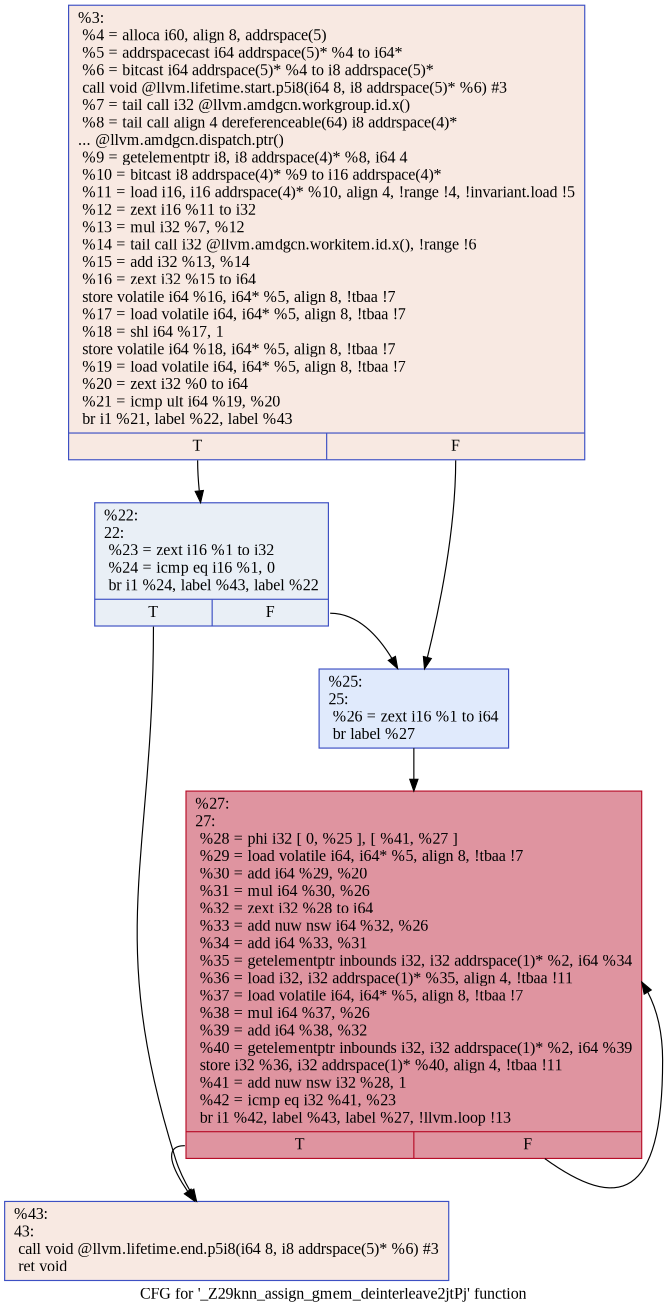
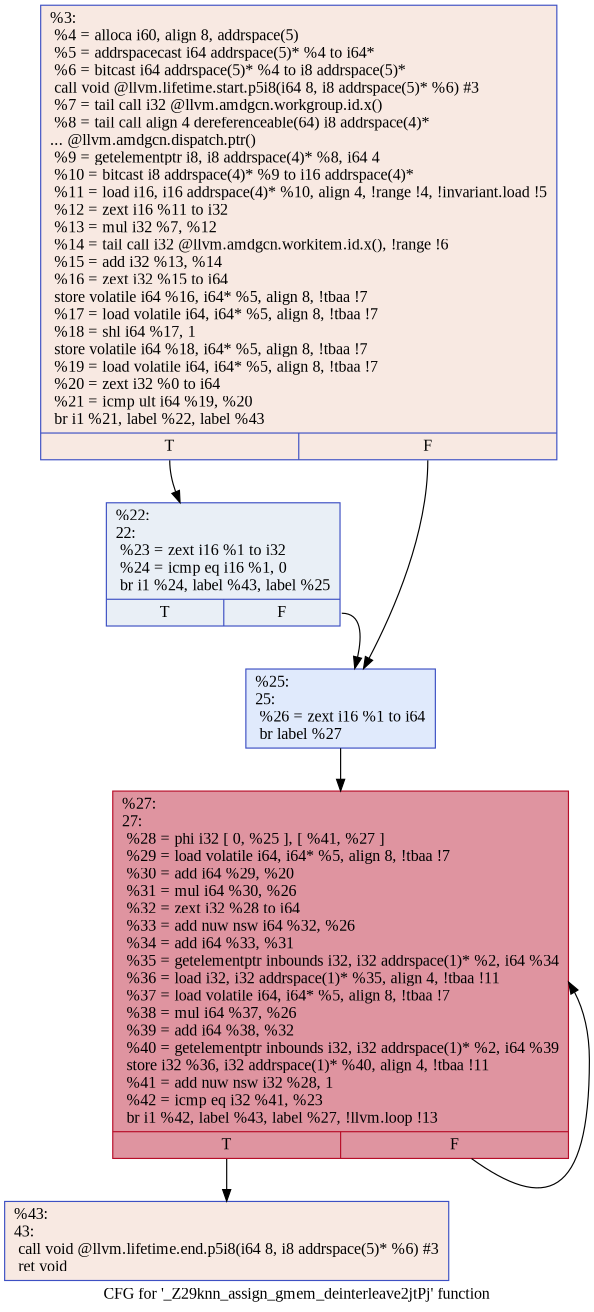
  digraph {
    fontname="Liberation Serif"
    label="CFG for '_Z29knn_assign_gmem_deinterleave2jtPj' function"
    node [color="#3d50c3ff" fillcolor="#efcebd70" fontname="Liberation Serif" shape=record style=filled]
    edge [fontname="Liberation Serif" tailport=s0]
    n1 [label="{%3:\l  %4 = alloca i60, align 8, addrspace(5)\l  %5 = addrspacecast i64 addrspace(5)* %4 to i64*\l  %6 = bitcast i64 addrspace(5)* %4 to i8 addrspace(5)*\l  call void @llvm.lifetime.start.p5i8(i64 8, i8 addrspace(5)* %6) #3\l  %7 = tail call i32 @llvm.amdgcn.workgroup.id.x()\l  %8 = tail call align 4 dereferenceable(64) i8 addrspace(4)*\l... @llvm.amdgcn.dispatch.ptr()\l  %9 = getelementptr i8, i8 addrspace(4)* %8, i64 4\l  %10 = bitcast i8 addrspace(4)* %9 to i16 addrspace(4)*\l  %11 = load i16, i16 addrspace(4)* %10, align 4, !range !4, !invariant.load !5\l  %12 = zext i16 %11 to i32\l  %13 = mul i32 %7, %12\l  %14 = tail call i32 @llvm.amdgcn.workitem.id.x(), !range !6\l  %15 = add i32 %13, %14\l  %16 = zext i32 %15 to i64\l  store volatile i64 %16, i64* %5, align 8, !tbaa !7\l  %17 = load volatile i64, i64* %5, align 8, !tbaa !7\l  %18 = shl i64 %17, 1\l  store volatile i64 %18, i64* %5, align 8, !tbaa !7\l  %19 = load volatile i64, i64* %5, align 8, !tbaa !7\l  %20 = zext i32 %0 to i64\l  %21 = icmp ult i64 %19, %20\l  br i1 %21, label %22, label %43\l|{<s0>T|<s1>F}}"]
-   n2 [fillcolor="#cedaeb70" label="{%22:\l22:                                               \l  %23 = zext i16 %1 to i32\l  %24 = icmp eq i16 %1, 0\l  br i1 %24, label %43, label %22\l|{<s0>T|<s1>F}}"]
+   n2 [fillcolor="#cedaeb70" label="{%22:\l22:                                               \l  %23 = zext i16 %1 to i32\l  %24 = icmp eq i16 %1, 0\l  br i1 %24, label %43, label %25\l|{<s0>T|<s1>F}}"]
    n3 [fillcolor="#b9d0f970" label="{%25:\l25:                                               \l  %26 = zext i16 %1 to i64\l  br label %27\l}"]
    n4 [label="{%43:\l43:                                               \l  call void @llvm.lifetime.end.p5i8(i64 8, i8 addrspace(5)* %6) #3\l  ret void\l}"]
    n5 [color="#b70d28ff" fillcolor="#b70d2870" label="{%27:\l27:                                               \l  %28 = phi i32 [ 0, %25 ], [ %41, %27 ]\l  %29 = load volatile i64, i64* %5, align 8, !tbaa !7\l  %30 = add i64 %29, %20\l  %31 = mul i64 %30, %26\l  %32 = zext i32 %28 to i64\l  %33 = add nuw nsw i64 %32, %26\l  %34 = add i64 %33, %31\l  %35 = getelementptr inbounds i32, i32 addrspace(1)* %2, i64 %34\l  %36 = load i32, i32 addrspace(1)* %35, align 4, !tbaa !11\l  %37 = load volatile i64, i64* %5, align 8, !tbaa !7\l  %38 = mul i64 %37, %26\l  %39 = add i64 %38, %32\l  %40 = getelementptr inbounds i32, i32 addrspace(1)* %2, i64 %39\l  store i32 %36, i32 addrspace(1)* %40, align 4, !tbaa !11\l  %41 = add nuw nsw i32 %28, 1\l  %42 = icmp eq i32 %41, %23\l  br i1 %42, label %43, label %27, !llvm.loop !13\l|{<s0>T|<s1>F}}"]
    n1 -> n2
    n1 -> n3 [tailport=s1]
    n2 -> n3 [tailport=s1]
-   n2 -> n4
    n3 -> n5
    n5 -> n4
    n5 -> n5 [tailport=s1]
  }
